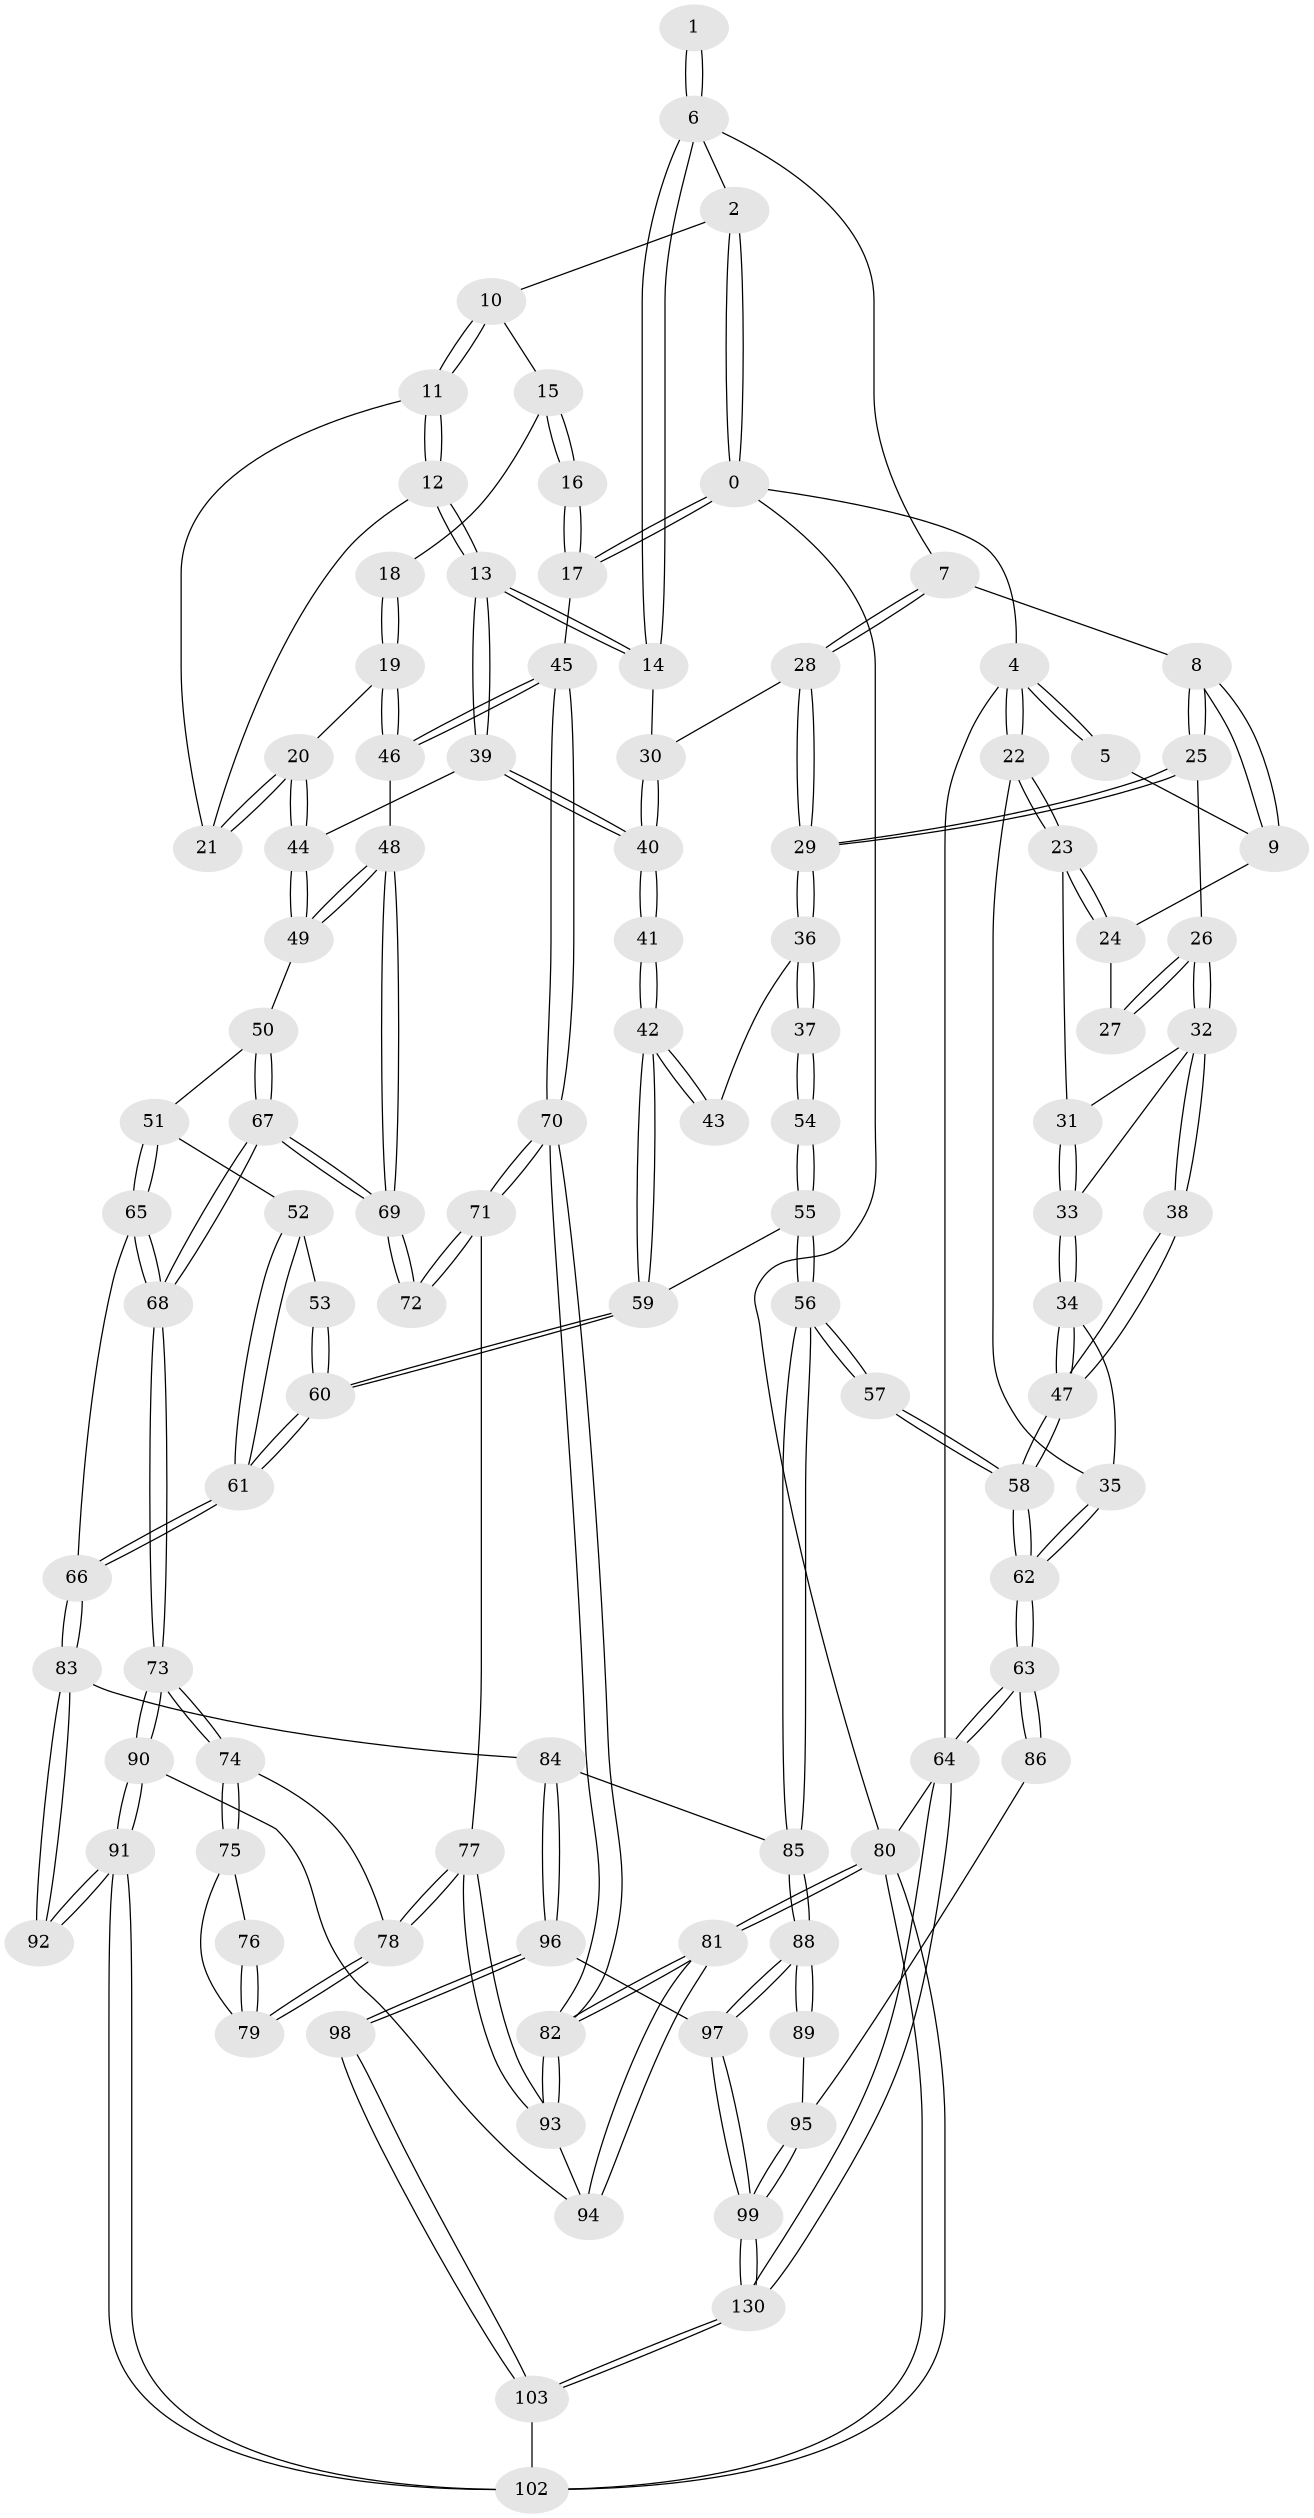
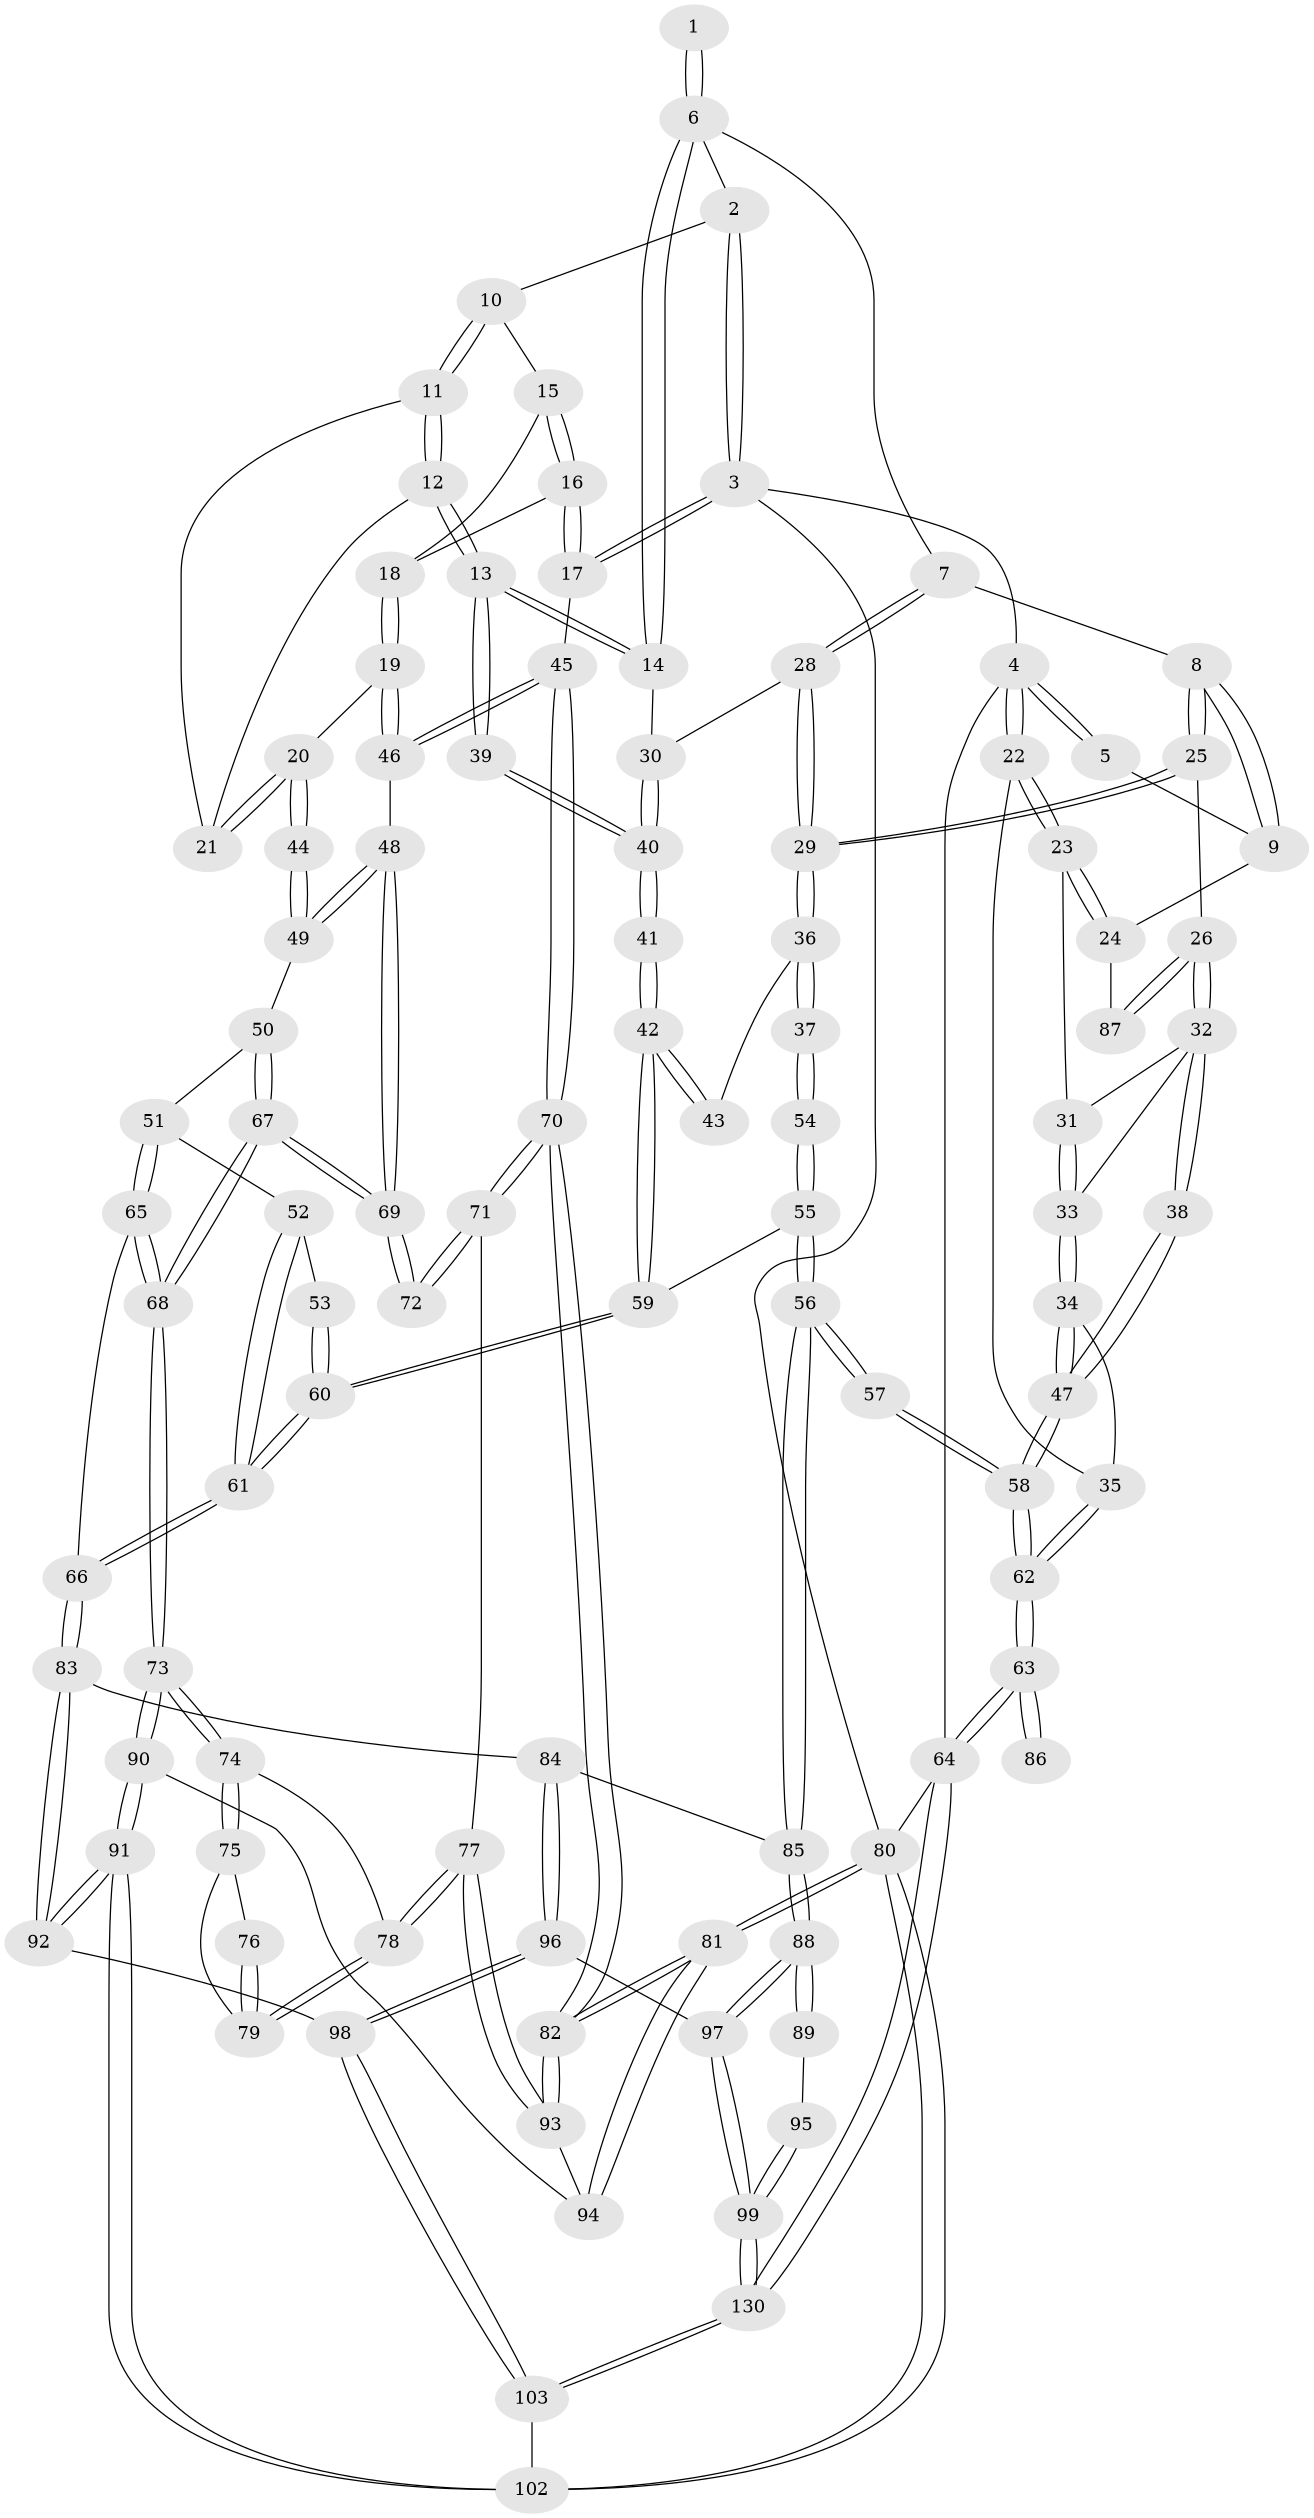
  graph {
    node [color=gray90 style=filled]
    1
    6
    2
-   3 [label=0]
+   3
    10
    7
    14
    4
    17
    80
    11
    15
    5
    22
    64
    45
    81
    102
    9
    23
    35
    n22 [label=130]
    24
    8
    28
    30
    25
    29
    26
-   27
+   27 [label=87]
    12
    21
    16
    18
    13
    39
    44
    40
    19
    46
    70
    20
    48
    49
    31
    62
    33
    32
    36
    38
    37
    43
    41
    34
    47
    58
    63
    54
    55
    42
    59
    53
    60
    50
    71
    82
    69
    72
    51
    67
    52
    65
    68
    61
    66
    56
    57
    85
    88
    83
    86
    95
    n83 [label=103]
    73
    84
    92
    74
    90
    77
    93
    78
    75
    94
    91
    76
    79
    96
    98
    97
    89
    99
    1 -- 6
    1 -- 6
    6 -- 2
    6 -- 7
    6 -- 14
    6 -- 14
    2 -- 3
    2 -- 3
    2 -- 10
    3 -- 4
    3 -- 17
    3 -- 17
    3 -- 80
    10 -- 11
    10 -- 11
    10 -- 15
    7 -- 8
    7 -- 28
    7 -- 28
    14 -- 30
    4 -- 5
    4 -- 5
    4 -- 22
    4 -- 22
    4 -- 64
    17 -- 45
    80 -- 81
    80 -- 81
    80 -- 102
    80 -- 102
    11 -- 12
    11 -- 12
    11 -- 21
    15 -- 16
    15 -- 16
    15 -- 18
    5 -- 9
    22 -- 23
    22 -- 23
    22 -- 35
    64 -- 80
    64 -- n22
    64 -- n22
    45 -- 46
    45 -- 46
    45 -- 70
    45 -- 70
    81 -- 82
    81 -- 82
    81 -- 94
    81 -- 94
    9 -- 24
    23 -- 24
    23 -- 24
    23 -- 31
    35 -- 62
    35 -- 62
    n22 -- n83
    n22 -- n83
    24 -- 27
    8 -- 9
    8 -- 9
    8 -- 25
    8 -- 25
    28 -- 30
    28 -- 29
    28 -- 29
    30 -- 40
    30 -- 40
    25 -- 29
    25 -- 29
    25 -- 26
    29 -- 36
    29 -- 36
    26 -- 27
    26 -- 27
    26 -- 32
    26 -- 32
    12 -- 21
    12 -- 13
    12 -- 13
    16 -- 17
    16 -- 17
+   16 -- 18
    18 -- 19
    18 -- 19
    13 -- 14
    13 -- 14
    13 -- 39
    13 -- 39
-   39 -- 44
    39 -- 40
    39 -- 40
    44 -- 49
    44 -- 49
    40 -- 41
    40 -- 41
    19 -- 46
    19 -- 46
    19 -- 20
    46 -- 48
    70 -- 71
    70 -- 71
    70 -- 82
    70 -- 82
    20 -- 21
    20 -- 21
    20 -- 44
    20 -- 44
    48 -- 49
    48 -- 49
    48 -- 69
    48 -- 69
    49 -- 50
    31 -- 33
    31 -- 33
    62 -- 63
    62 -- 63
    33 -- 34
    33 -- 34
    32 -- 31
    32 -- 33
    32 -- 38
    32 -- 38
    36 -- 37
    36 -- 37
    36 -- 43
    38 -- 47
    38 -- 47
    37 -- 54
    37 -- 54
    41 -- 42
    41 -- 42
    34 -- 35
    34 -- 47
    34 -- 47
    47 -- 58
    47 -- 58
    58 -- 62
    58 -- 62
    63 -- 64
    63 -- 64
    63 -- 86
    63 -- 86
    54 -- 55
    54 -- 55
    55 -- 59
    55 -- 56
    55 -- 56
    42 -- 43
    42 -- 43
    42 -- 59
    42 -- 59
    59 -- 60
    59 -- 60
    53 -- 60
    53 -- 60
    60 -- 61
    60 -- 61
    50 -- 51
    50 -- 67
    50 -- 67
    71 -- 72
    71 -- 72
    71 -- 77
    82 -- 93
    82 -- 93
    69 -- 72
    69 -- 72
    51 -- 52
    51 -- 65
    51 -- 65
    67 -- 69
    67 -- 69
    67 -- 68
    67 -- 68
    52 -- 53
    52 -- 61
    52 -- 61
    65 -- 68
    65 -- 68
    65 -- 66
    68 -- 73
    68 -- 73
    61 -- 66
    61 -- 66
    66 -- 83
    66 -- 83
    56 -- 57
    56 -- 57
    56 -- 85
    56 -- 85
    57 -- 58
    57 -- 58
    85 -- 88
    85 -- 88
    88 -- 97
    88 -- 97
    88 -- 89
    88 -- 89
    83 -- 84
    83 -- 92
    83 -- 92
-   86 -- 95
    95 -- 99
    95 -- 99
    n83 -- 102
    73 -- 74
    73 -- 74
    73 -- 90
    73 -- 90
    84 -- 85
    84 -- 96
    84 -- 96
+   92 -- 98
    74 -- 78
    74 -- 75
    74 -- 75
    90 -- 94
    90 -- 91
    90 -- 91
    77 -- 93
    77 -- 93
    77 -- 78
    77 -- 78
    93 -- 94
    78 -- 79
    78 -- 79
    75 -- 76
    75 -- 79
    91 -- 102
    91 -- 102
    91 -- 92
    91 -- 92
    76 -- 79
    76 -- 79
    96 -- 98
    96 -- 98
    96 -- 97
    98 -- n83
    98 -- n83
    97 -- 99
    97 -- 99
    89 -- 95
    99 -- n22
    99 -- n22
  }
